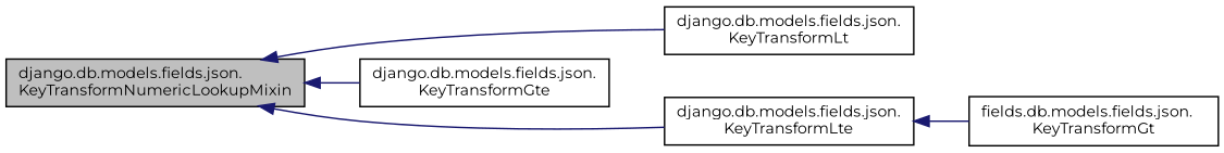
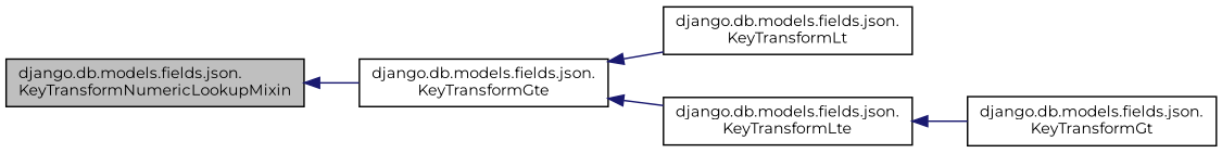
  digraph {
    fontname=Montserrat
    rankdir=LR
    node [color=black fillcolor=white fontname=Montserrat fontsize=10 shape=record style=filled]
    edge [color=midnightblue dir=back fontname=Montserrat fontsize=10 labelfontname=Helvetica labelfontsize=10 style=solid]
    n1 [fillcolor=grey75 fontcolor=black height=0.2 label="django.db.models.fields.json.\lKeyTransformNumericLookupMixin" width=0.4]
    n2 [height=0.2 label="django.db.models.fields.json.\lKeyTransformGte" width=0.4]
    n3 [height=0.2 label="django.db.models.fields.json.\lKeyTransformLt" width=0.4]
    n4 [height=0.2 label="django.db.models.fields.json.\lKeyTransformLte" width=0.4]
-   n5 [height=0.2 label="fields.db.models.fields.json.\lKeyTransformGt" width=0.4]
+   n5 [height=0.2 label="django.db.models.fields.json.\lKeyTransformGt" width=0.4]
    n1 -> n2
-   n1 -> n3
-   n1 -> n4
+   n2 -> n3
+   n2 -> n4
    n4 -> n5
  }
